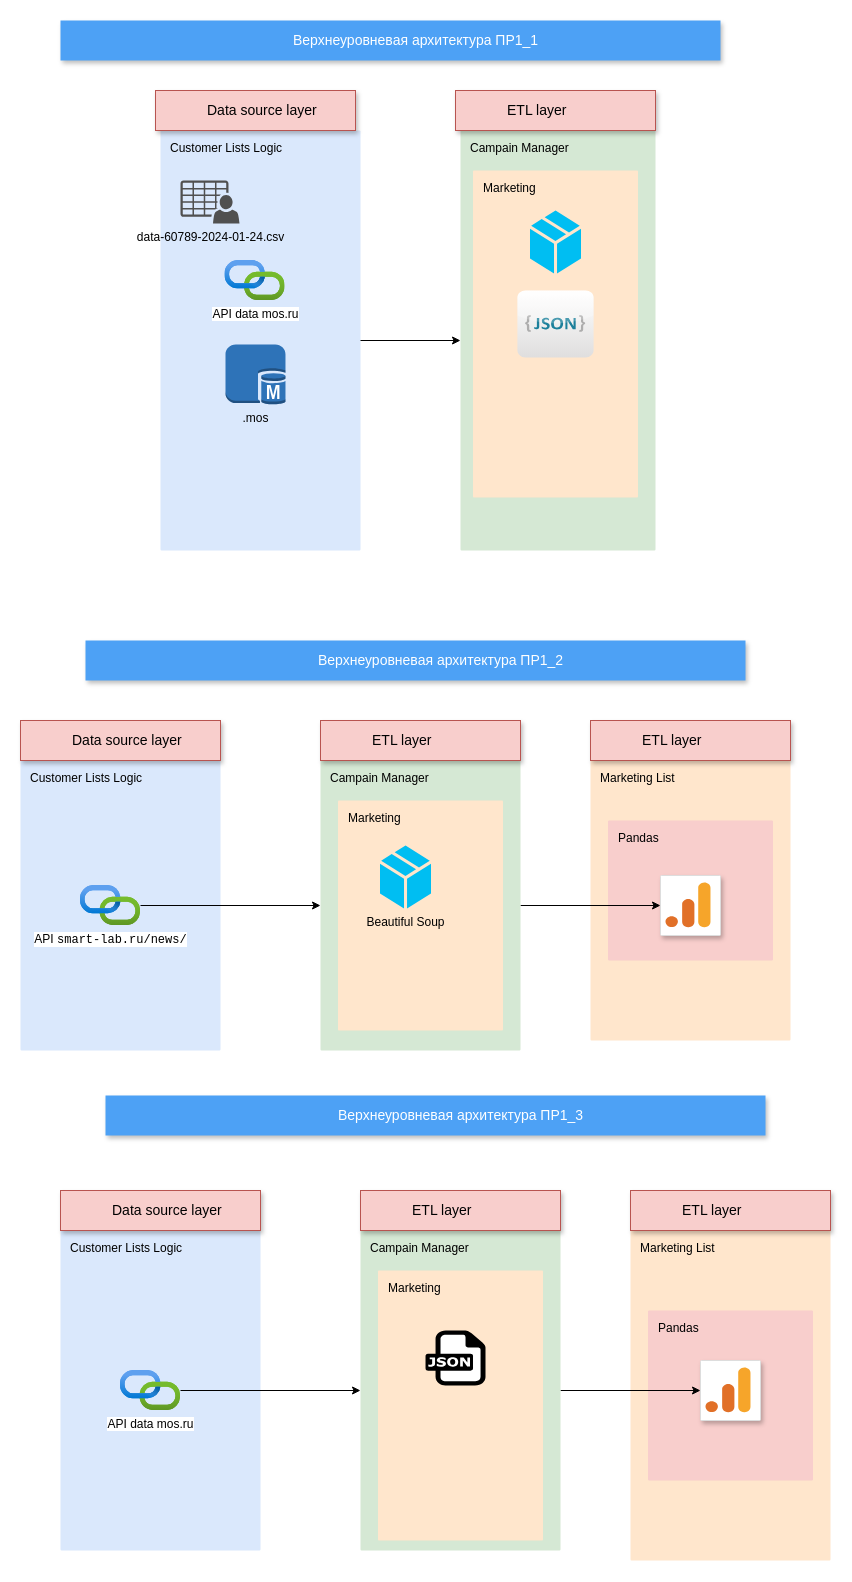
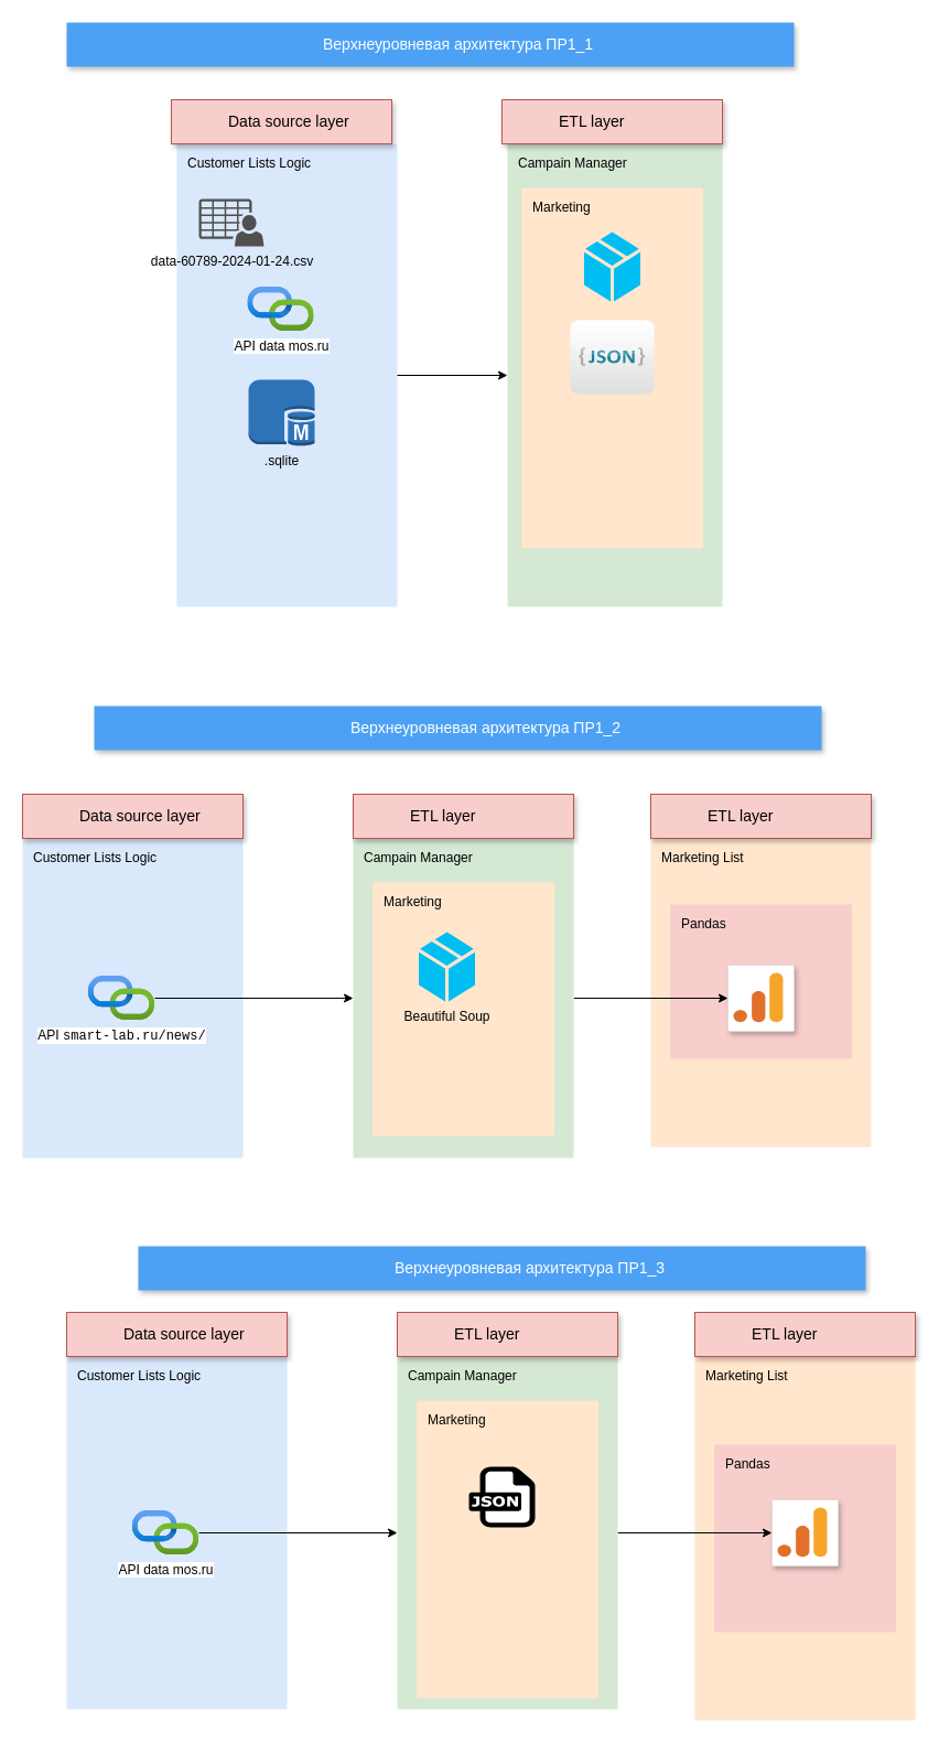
  <mxCell id="0" />
  <mxCell id="1" parent="0" />
  <mxCell id="2" value="Marketing List" style="rounded=1;absoluteArcSize=1;arcSize=2;html=1;strokeColor=#d79b00;shadow=0;dashed=0;strokeColor=none;fontSize=12;align=left;verticalAlign=top;spacing=10;spacingTop=-4;fillColor=#ffe6cc;" parent="1" vertex="1"><mxGeometry x="590" y="760" width="200" height="280" as="geometry" /></mxCell>
  <mxCell id="3" value="Pandas" style="rounded=1;absoluteArcSize=1;arcSize=2;html=1;strokeColor=#b85450;shadow=0;dashed=0;strokeColor=none;fontSize=12;align=left;verticalAlign=top;spacing=10;spacingTop=-4;fillColor=#f8cecc;" parent="1" vertex="1"><mxGeometry x="607.5" y="820" width="165" height="140" as="geometry" /></mxCell>
  <mxCell id="4" value="Customer Lists Logic" style="rounded=1;absoluteArcSize=1;arcSize=2;html=1;strokeColor=#6c8ebf;shadow=0;dashed=0;strokeColor=none;fontSize=12;align=left;verticalAlign=top;spacing=10;spacingTop=-4;fillColor=#dae8fc;" parent="1" vertex="1"><mxGeometry x="20" y="760" width="200" height="290" as="geometry" /></mxCell>
  <mxCell id="5" value="&lt;div style=&quot;&quot;&gt;&lt;span style=&quot;background-color: initial;&quot;&gt;Data source layer&lt;/span&gt;&lt;/div&gt;" style="fillColor=#f8cecc;strokeColor=#b85450;shadow=1;fontSize=14;align=left;spacingLeft=50;html=1;" parent="1" vertex="1"><mxGeometry x="20" y="720" width="200" height="40" as="geometry" /></mxCell>
  <mxCell id="6" style="edgeStyle=orthogonalEdgeStyle;rounded=0;orthogonalLoop=1;jettySize=auto;html=1;exitX=0.5;exitY=1;exitDx=0;exitDy=0;exitPerimeter=0;" parent="1" edge="1"><mxGeometry relative="1" as="geometry"><mxPoint x="261.5" y="102" as="sourcePoint" /><mxPoint x="261.5" y="102" as="targetPoint" /></mxGeometry></mxCell>
  <mxCell id="7" value="API&amp;nbsp;&lt;span style=&quot;font-family: Menlo, Monaco, &amp;quot;Courier New&amp;quot;, monospace; white-space-collapse: preserve;&quot;&gt;smart-lab.ru/news/&lt;/span&gt;" style="image;aspect=fixed;html=1;points=[];align=center;fontSize=12;image=img/lib/azure2/devops/API_Connections.svg;" parent="1" vertex="1"><mxGeometry x="80" y="885" width="60.02" height="40" as="geometry" /></mxCell>
  <mxCell id="8" style="edgeStyle=orthogonalEdgeStyle;rounded=0;orthogonalLoop=1;jettySize=auto;html=1;entryX=0;entryY=0.5;entryDx=0;entryDy=0;" parent="1" source="9" target="15" edge="1"><mxGeometry relative="1" as="geometry" /></mxCell>
  <mxCell id="9" value="Campain Manager" style="rounded=1;absoluteArcSize=1;arcSize=2;html=1;strokeColor=#82b366;shadow=0;dashed=0;strokeColor=none;fontSize=12;align=left;verticalAlign=top;spacing=10;spacingTop=-4;fillColor=#d5e8d4;" parent="1" vertex="1"><mxGeometry x="320" y="760" width="200" height="290" as="geometry" /></mxCell>
  <mxCell id="10" value="&lt;div style=&quot;&quot;&gt;&lt;span style=&quot;background-color: initial;&quot;&gt;ETL layer&lt;/span&gt;&lt;/div&gt;" style="fillColor=#f8cecc;strokeColor=#b85450;shadow=1;fontSize=14;align=left;spacingLeft=50;html=1;" parent="1" vertex="1"><mxGeometry x="320" y="720" width="200" height="40" as="geometry" /></mxCell>
  <mxCell id="11" value="Marketing" style="rounded=1;absoluteArcSize=1;arcSize=2;html=1;strokeColor=#d79b00;shadow=0;dashed=0;strokeColor=none;fontSize=12;align=left;verticalAlign=top;spacing=10;spacingTop=-4;fillColor=#ffe6cc;" parent="1" vertex="1"><mxGeometry x="337.5" y="800" width="165" height="230" as="geometry" /></mxCell>
  <mxCell id="12" value="" style="shape=image;html=1;verticalAlign=top;verticalLabelPosition=bottom;labelBackgroundColor=#ffffff;imageAspect=0;aspect=fixed;image=https://cdn0.iconfinder.com/data/icons/long-shadow-web-icons/512/python-128.png" parent="1" vertex="1"><mxGeometry x="388" y="946" width="64" height="64" as="geometry" /></mxCell>
  <mxCell id="13" value="Верхнеуровневая архитектура ПР1_2" style="fillColor=#4DA1F5;strokeColor=none;shadow=1;gradientColor=none;fontSize=14;align=center;spacingLeft=50;fontColor=#ffffff;html=1;" parent="1" vertex="1"><mxGeometry x="85" y="640" width="660" height="40" as="geometry" /></mxCell>
  <mxCell id="14" value="&lt;div style=&quot;&quot;&gt;&lt;span style=&quot;background-color: initial;&quot;&gt;ETL layer&lt;/span&gt;&lt;/div&gt;" style="fillColor=#f8cecc;strokeColor=#b85450;shadow=1;fontSize=14;align=left;spacingLeft=50;html=1;" parent="1" vertex="1"><mxGeometry x="590" y="720" width="200" height="40" as="geometry" /></mxCell>
  <mxCell id="15" value="p" style="strokeColor=#dddddd;fillColor=#ffffff;shadow=1;strokeWidth=1;rounded=1;absoluteArcSize=1;arcSize=2;fontSize=10;fontColor=#9E9E9E;align=center;html=1;" parent="1" vertex="1"><mxGeometry x="660" y="875" width="60" height="60" as="geometry" /></mxCell>
  <mxCell id="16" value="" style="dashed=0;connectable=0;html=1;fillColor=#5184F3;strokeColor=none;shape=mxgraph.gcp2.google_analytics;part=1;labelPosition=right;verticalLabelPosition=middle;align=left;verticalAlign=middle;spacingLeft=5;fontColor=#999999;fontSize=12;" parent="15" vertex="1"><mxGeometry width="45" height="45" relative="1" as="geometry"><mxPoint x="5" y="7" as="offset" /></mxGeometry></mxCell>
  <mxCell id="17" style="edgeStyle=orthogonalEdgeStyle;rounded=0;orthogonalLoop=1;jettySize=auto;html=1;entryX=0;entryY=0.5;entryDx=0;entryDy=0;" parent="1" source="7" target="9" edge="1"><mxGeometry relative="1" as="geometry" /></mxCell>
  <mxCell id="18" value="Customer Lists Logic" style="rounded=1;absoluteArcSize=1;arcSize=2;html=1;strokeColor=#6c8ebf;shadow=0;dashed=0;strokeColor=none;fontSize=12;align=left;verticalAlign=top;spacing=10;spacingTop=-4;fillColor=#dae8fc;" parent="1" vertex="1"><mxGeometry x="160" y="130" width="200" height="420" as="geometry" /></mxCell>
  <mxCell id="19" value="&lt;div style=&quot;&quot;&gt;&lt;span style=&quot;background-color: initial;&quot;&gt;Data source layer&lt;/span&gt;&lt;/div&gt;" style="fillColor=#f8cecc;strokeColor=#b85450;shadow=1;fontSize=14;align=left;spacingLeft=50;html=1;" parent="1" vertex="1"><mxGeometry x="155" y="90" width="200" height="40" as="geometry" /></mxCell>
  <mxCell id="20" value="API data mos.ru" style="image;aspect=fixed;html=1;points=[];align=center;fontSize=12;image=img/lib/azure2/devops/API_Connections.svg;" parent="1" vertex="1"><mxGeometry x="224.49" y="260" width="60.02" height="40" as="geometry" /></mxCell>
  <mxCell id="21" value="Campain Manager" style="rounded=1;absoluteArcSize=1;arcSize=2;html=1;strokeColor=#82b366;shadow=0;dashed=0;strokeColor=none;fontSize=12;align=left;verticalAlign=top;spacing=10;spacingTop=-4;fillColor=#d5e8d4;" parent="1" vertex="1"><mxGeometry x="460" y="130" width="195" height="420" as="geometry" /></mxCell>
  <mxCell id="22" value="&lt;div style=&quot;&quot;&gt;&lt;span style=&quot;background-color: initial;&quot;&gt;ETL layer&lt;/span&gt;&lt;/div&gt;" style="fillColor=#f8cecc;strokeColor=#b85450;shadow=1;fontSize=14;align=left;spacingLeft=50;html=1;" parent="1" vertex="1"><mxGeometry x="455" y="90" width="200" height="40" as="geometry" /></mxCell>
  <mxCell id="23" value="Marketing" style="rounded=1;absoluteArcSize=1;arcSize=2;html=1;strokeColor=#d79b00;shadow=0;dashed=0;strokeColor=none;fontSize=12;align=left;verticalAlign=top;spacing=10;spacingTop=-4;fillColor=#ffe6cc;" parent="1" vertex="1"><mxGeometry x="472.5" y="170" width="165" height="327" as="geometry" /></mxCell>
  <mxCell id="24" value="" style="shape=image;html=1;verticalAlign=top;verticalLabelPosition=bottom;labelBackgroundColor=#ffffff;imageAspect=0;aspect=fixed;image=https://cdn0.iconfinder.com/data/icons/long-shadow-web-icons/512/python-128.png" parent="1" vertex="1"><mxGeometry x="526" y="390" width="64" height="64" as="geometry" /></mxCell>
  <mxCell id="25" value="Верхнеуровневая архитектура ПР1_1" style="fillColor=#4DA1F5;strokeColor=none;shadow=1;gradientColor=none;fontSize=14;align=center;spacingLeft=50;fontColor=#ffffff;html=1;" parent="1" vertex="1"><mxGeometry x="60" y="20" width="660" height="40" as="geometry" /></mxCell>
  <mxCell id="26" style="edgeStyle=orthogonalEdgeStyle;rounded=0;orthogonalLoop=1;jettySize=auto;html=1;entryX=0;entryY=0.5;entryDx=0;entryDy=0;exitX=1;exitY=0.5;exitDx=0;exitDy=0;" parent="1" source="18" target="21" edge="1"><mxGeometry relative="1" as="geometry" /></mxCell>
  <mxCell id="27" value="data-60789-2024-01-24.csv" style="sketch=0;pointerEvents=1;shadow=0;dashed=0;html=1;strokeColor=none;fillColor=#505050;labelPosition=center;verticalLabelPosition=bottom;verticalAlign=top;outlineConnect=0;align=center;shape=mxgraph.office.users.csv_file;" parent="1" vertex="1"><mxGeometry x="180" y="180" width="59" height="43" as="geometry" /></mxCell>
- <mxCell id="28" value=".mos" style="outlineConnect=0;dashed=0;verticalLabelPosition=bottom;verticalAlign=top;align=center;html=1;shape=mxgraph.aws3.sql_master;fillColor=#2E73B8;gradientColor=none;" parent="1" vertex="1"><mxGeometry x="225" y="344" width="60" height="60" as="geometry" /></mxCell>
+ <mxCell id="28" value=".sqlite" style="outlineConnect=0;dashed=0;verticalLabelPosition=bottom;verticalAlign=top;align=center;html=1;shape=mxgraph.aws3.sql_master;fillColor=#2E73B8;gradientColor=none;" parent="1" vertex="1"><mxGeometry x="225" y="344" width="60" height="60" as="geometry" /></mxCell>
  <mxCell id="29" value="" style="dashed=0;outlineConnect=0;html=1;align=center;labelPosition=center;verticalLabelPosition=bottom;verticalAlign=top;shape=mxgraph.webicons.json_2;gradientColor=#DFDEDE" parent="1" vertex="1"><mxGeometry x="516.9" y="290" width="76.2" height="67" as="geometry" /></mxCell>
  <mxCell id="30" value="" style="verticalLabelPosition=bottom;html=1;verticalAlign=top;align=center;strokeColor=none;fillColor=#00BEF2;shape=mxgraph.azure.cloud_service_package_file;" parent="1" vertex="1"><mxGeometry x="529.5" y="210" width="51" height="63" as="geometry" /></mxCell>
  <mxCell id="31" value="Marketing List" style="rounded=1;absoluteArcSize=1;arcSize=2;html=1;strokeColor=#d79b00;shadow=0;dashed=0;strokeColor=none;fontSize=12;align=left;verticalAlign=top;spacing=10;spacingTop=-4;fillColor=#ffe6cc;" parent="1" vertex="1"><mxGeometry x="630" y="1230" width="200" height="330" as="geometry" /></mxCell>
  <mxCell id="32" value="Pandas" style="rounded=1;absoluteArcSize=1;arcSize=2;html=1;strokeColor=#b85450;shadow=0;dashed=0;strokeColor=none;fontSize=12;align=left;verticalAlign=top;spacing=10;spacingTop=-4;fillColor=#f8cecc;" parent="1" vertex="1"><mxGeometry x="647.5" y="1310" width="165" height="170" as="geometry" /></mxCell>
  <mxCell id="33" value="Customer Lists Logic" style="rounded=1;absoluteArcSize=1;arcSize=2;html=1;strokeColor=#6c8ebf;shadow=0;dashed=0;strokeColor=none;fontSize=12;align=left;verticalAlign=top;spacing=10;spacingTop=-4;fillColor=#dae8fc;" parent="1" vertex="1"><mxGeometry x="60" y="1230" width="200" height="320" as="geometry" /></mxCell>
  <mxCell id="34" value="&lt;div style=&quot;&quot;&gt;&lt;span style=&quot;background-color: initial;&quot;&gt;Data source layer&lt;/span&gt;&lt;/div&gt;" style="fillColor=#f8cecc;strokeColor=#b85450;shadow=1;fontSize=14;align=left;spacingLeft=50;html=1;" parent="1" vertex="1"><mxGeometry x="60" y="1190" width="200" height="40" as="geometry" /></mxCell>
  <mxCell id="35" value="API data mos.ru" style="image;aspect=fixed;html=1;points=[];align=center;fontSize=12;image=img/lib/azure2/devops/API_Connections.svg;" parent="1" vertex="1"><mxGeometry x="120" y="1370" width="60.02" height="40" as="geometry" /></mxCell>
  <mxCell id="36" style="edgeStyle=orthogonalEdgeStyle;rounded=0;orthogonalLoop=1;jettySize=auto;html=1;entryX=0;entryY=0.5;entryDx=0;entryDy=0;" parent="1" source="37" target="43" edge="1"><mxGeometry relative="1" as="geometry" /></mxCell>
  <mxCell id="37" value="Campain Manager" style="rounded=1;absoluteArcSize=1;arcSize=2;html=1;strokeColor=#82b366;shadow=0;dashed=0;strokeColor=none;fontSize=12;align=left;verticalAlign=top;spacing=10;spacingTop=-4;fillColor=#d5e8d4;" parent="1" vertex="1"><mxGeometry x="360" y="1230" width="200" height="320" as="geometry" /></mxCell>
  <mxCell id="38" value="&lt;div style=&quot;&quot;&gt;&lt;span style=&quot;background-color: initial;&quot;&gt;ETL layer&lt;/span&gt;&lt;/div&gt;" style="fillColor=#f8cecc;strokeColor=#b85450;shadow=1;fontSize=14;align=left;spacingLeft=50;html=1;" parent="1" vertex="1"><mxGeometry x="360" y="1190" width="200" height="40" as="geometry" /></mxCell>
  <mxCell id="39" value="Marketing" style="rounded=1;absoluteArcSize=1;arcSize=2;html=1;strokeColor=#d79b00;shadow=0;dashed=0;strokeColor=none;fontSize=12;align=left;verticalAlign=top;spacing=10;spacingTop=-4;fillColor=#ffe6cc;" parent="1" vertex="1"><mxGeometry x="377.5" y="1270" width="165" height="270" as="geometry" /></mxCell>
  <mxCell id="40" value="" style="shape=image;html=1;verticalAlign=top;verticalLabelPosition=bottom;labelBackgroundColor=#ffffff;imageAspect=0;aspect=fixed;image=https://cdn0.iconfinder.com/data/icons/long-shadow-web-icons/512/python-128.png" parent="1" vertex="1"><mxGeometry x="428" y="1440" width="64" height="64" as="geometry" /></mxCell>
- <mxCell id="41" value="Верхнеуровневая архитектура ПР1_3" style="fillColor=#4DA1F5;strokeColor=none;shadow=1;gradientColor=none;fontSize=14;align=center;spacingLeft=50;fontColor=#ffffff;html=1;" parent="1" vertex="1"><mxGeometry x="105" y="1095" width="660" height="40" as="geometry" /></mxCell>
+ <mxCell id="41" value="Верхнеуровневая архитектура ПР1_3" style="fillColor=#4DA1F5;strokeColor=none;shadow=1;gradientColor=none;fontSize=14;align=center;spacingLeft=50;fontColor=#ffffff;html=1;" parent="1" vertex="1"><mxGeometry x="125" y="1130" width="660" height="40" as="geometry" /></mxCell>
  <mxCell id="42" value="&lt;div style=&quot;&quot;&gt;&lt;span style=&quot;background-color: initial;&quot;&gt;ETL layer&lt;/span&gt;&lt;/div&gt;" style="fillColor=#f8cecc;strokeColor=#b85450;shadow=1;fontSize=14;align=left;spacingLeft=50;html=1;" parent="1" vertex="1"><mxGeometry x="630" y="1190" width="200" height="40" as="geometry" /></mxCell>
  <mxCell id="43" value="p" style="strokeColor=#dddddd;fillColor=#ffffff;shadow=1;strokeWidth=1;rounded=1;absoluteArcSize=1;arcSize=2;fontSize=10;fontColor=#9E9E9E;align=center;html=1;" parent="1" vertex="1"><mxGeometry x="700" y="1360" width="60" height="60" as="geometry" /></mxCell>
  <mxCell id="44" value="" style="dashed=0;connectable=0;html=1;fillColor=#5184F3;strokeColor=none;shape=mxgraph.gcp2.google_analytics;part=1;labelPosition=right;verticalLabelPosition=middle;align=left;verticalAlign=middle;spacingLeft=5;fontColor=#999999;fontSize=12;" parent="43" vertex="1"><mxGeometry width="45" height="45" relative="1" as="geometry"><mxPoint x="5" y="7" as="offset" /></mxGeometry></mxCell>
  <mxCell id="45" style="edgeStyle=orthogonalEdgeStyle;rounded=0;orthogonalLoop=1;jettySize=auto;html=1;entryX=0;entryY=0.5;entryDx=0;entryDy=0;" parent="1" source="35" target="37" edge="1"><mxGeometry relative="1" as="geometry" /></mxCell>
  <mxCell id="46" value="" style="dashed=0;outlineConnect=0;html=1;align=center;labelPosition=center;verticalLabelPosition=bottom;verticalAlign=top;shape=mxgraph.weblogos.json" parent="1" vertex="1"><mxGeometry x="425" y="1330" width="60" height="55" as="geometry" /></mxCell>
  <mxCell id="47" value="Beautiful Soup" style="verticalLabelPosition=bottom;html=1;verticalAlign=top;align=center;strokeColor=none;fillColor=#00BEF2;shape=mxgraph.azure.cloud_service_package_file;" parent="1" vertex="1"><mxGeometry x="379.5" y="845" width="51" height="63" as="geometry" /></mxCell>
  <mxCell id="48" style="edgeStyle=orthogonalEdgeStyle;rounded=0;orthogonalLoop=1;jettySize=auto;html=1;exitX=0.5;exitY=1;exitDx=0;exitDy=0;" edge="1" parent="1" source="18" target="18"><mxGeometry relative="1" as="geometry" /></mxCell>
